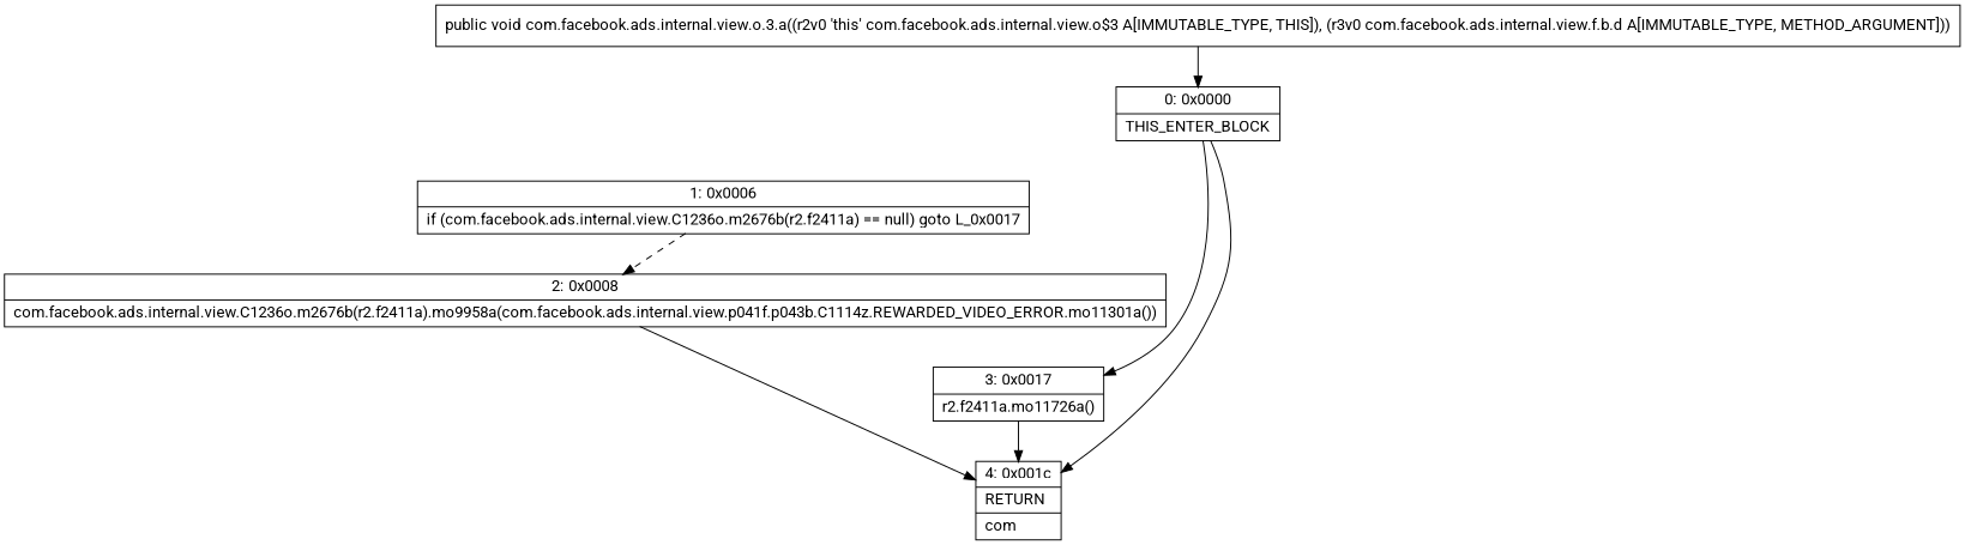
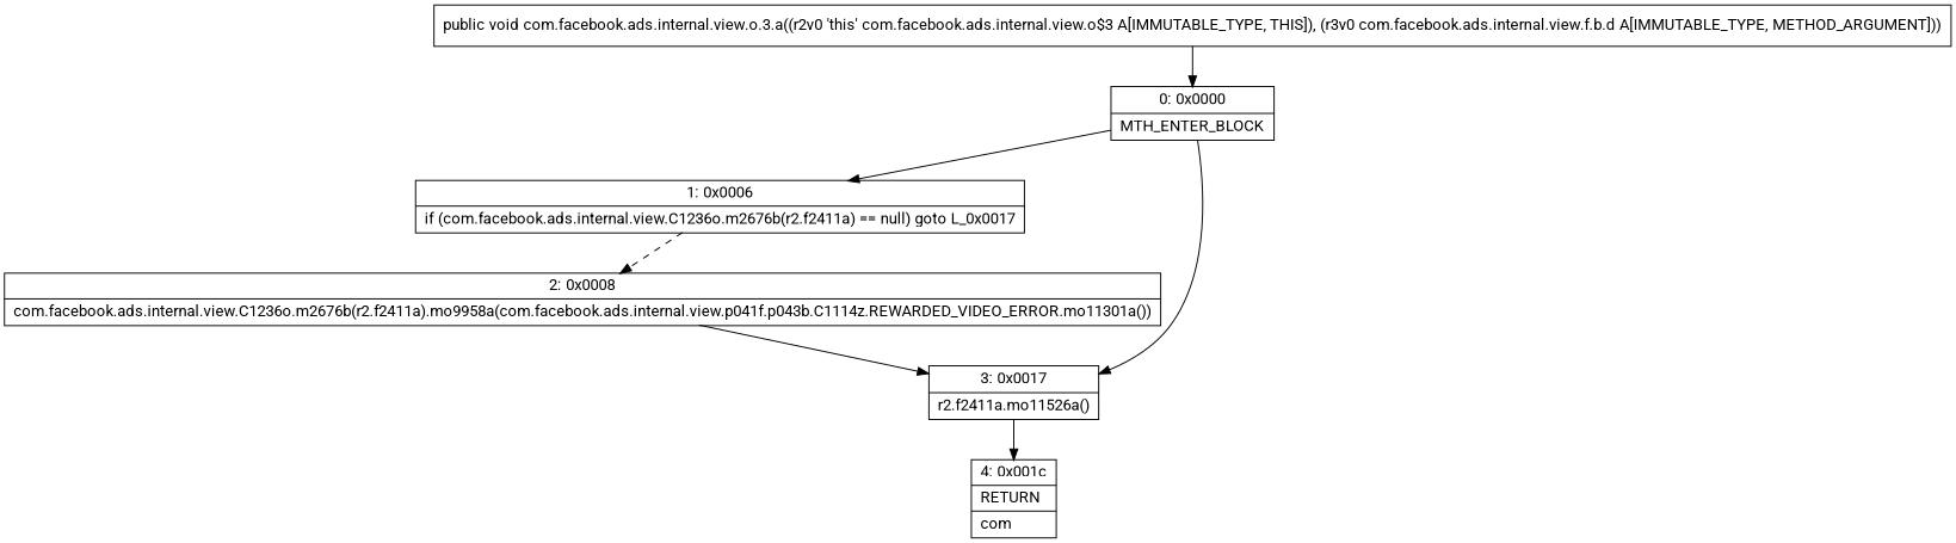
  digraph {
    fontname=Roboto
    node [fontname=Roboto shape=record]
    edge [fontname=Roboto]
-   n1 [label="{0\:\ 0x0000|THIS_ENTER_BLOCK\l}"]
+   n1 [label="{0\:\ 0x0000|MTH_ENTER_BLOCK\l}"]
    n2 [label="{1\:\ 0x0006|if (com.facebook.ads.internal.view.C1236o.m2676b(r2.f2411a) == null) goto L_0x0017\l}"]
-   n3 [label="{3\:\ 0x0017|r2.f2411a.mo11726a()\l}"]
+   n3 [label="{3\:\ 0x0017|r2.f2411a.mo11526a()\l}"]
    n4 [label="{2\:\ 0x0008|com.facebook.ads.internal.view.C1236o.m2676b(r2.f2411a).mo9958a(com.facebook.ads.internal.view.p041f.p043b.C1114z.REWARDED_VIDEO_ERROR.mo11301a())\l}"]
    n5 [label="{4\:\ 0x001c|RETURN\l|com\l}"]
    n6 [label="{public void com.facebook.ads.internal.view.o.3.a((r2v0 'this' com.facebook.ads.internal.view.o$3 A[IMMUTABLE_TYPE, THIS]), (r3v0 com.facebook.ads.internal.view.f.b.d A[IMMUTABLE_TYPE, METHOD_ARGUMENT])) }"]
-   n1 -> n5
+   n1 -> n2
    n1 -> n3
    n2 -> n4 [style=dashed]
    n3 -> n5
-   n4 -> n5
+   n4 -> n3
    n6 -> n1
  }
